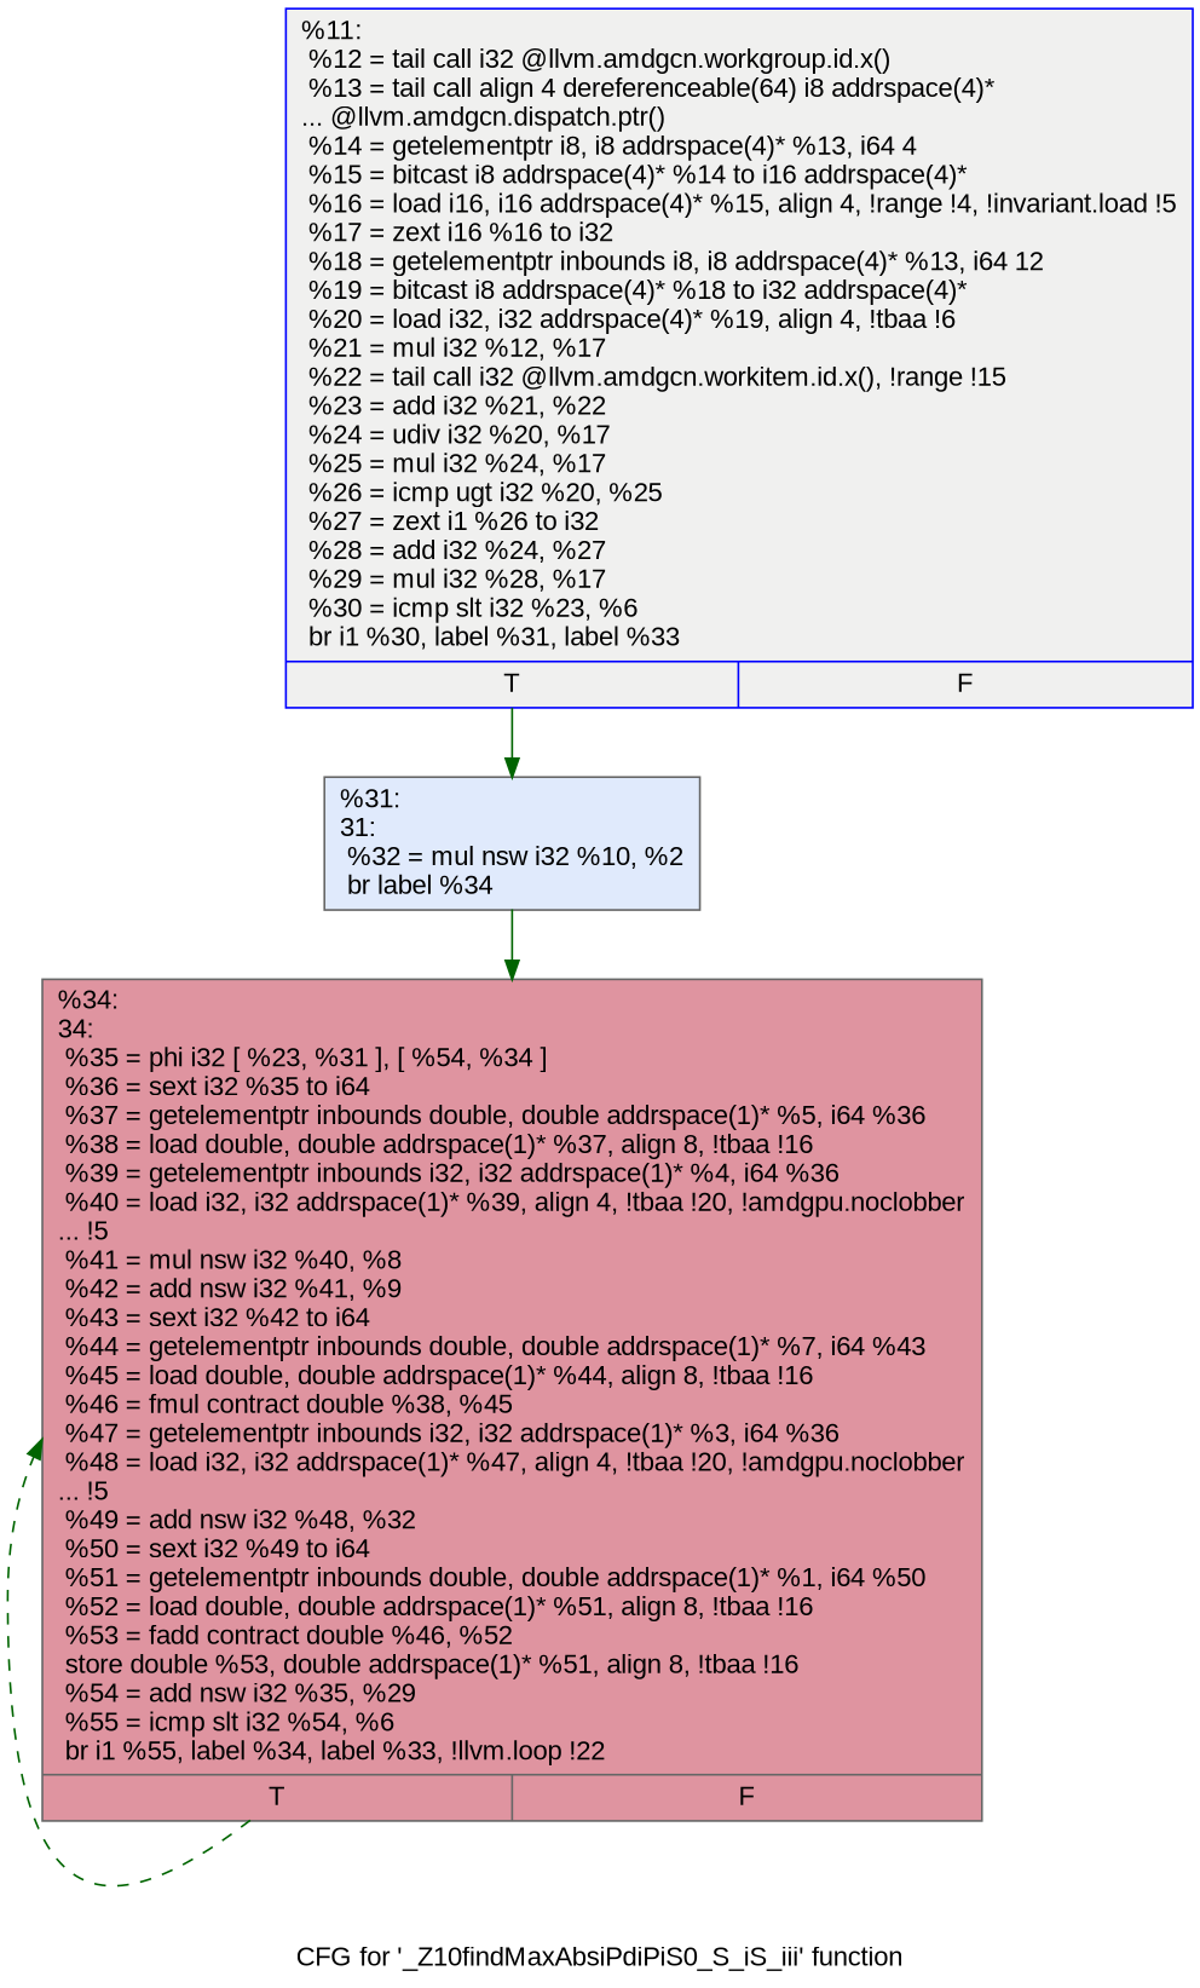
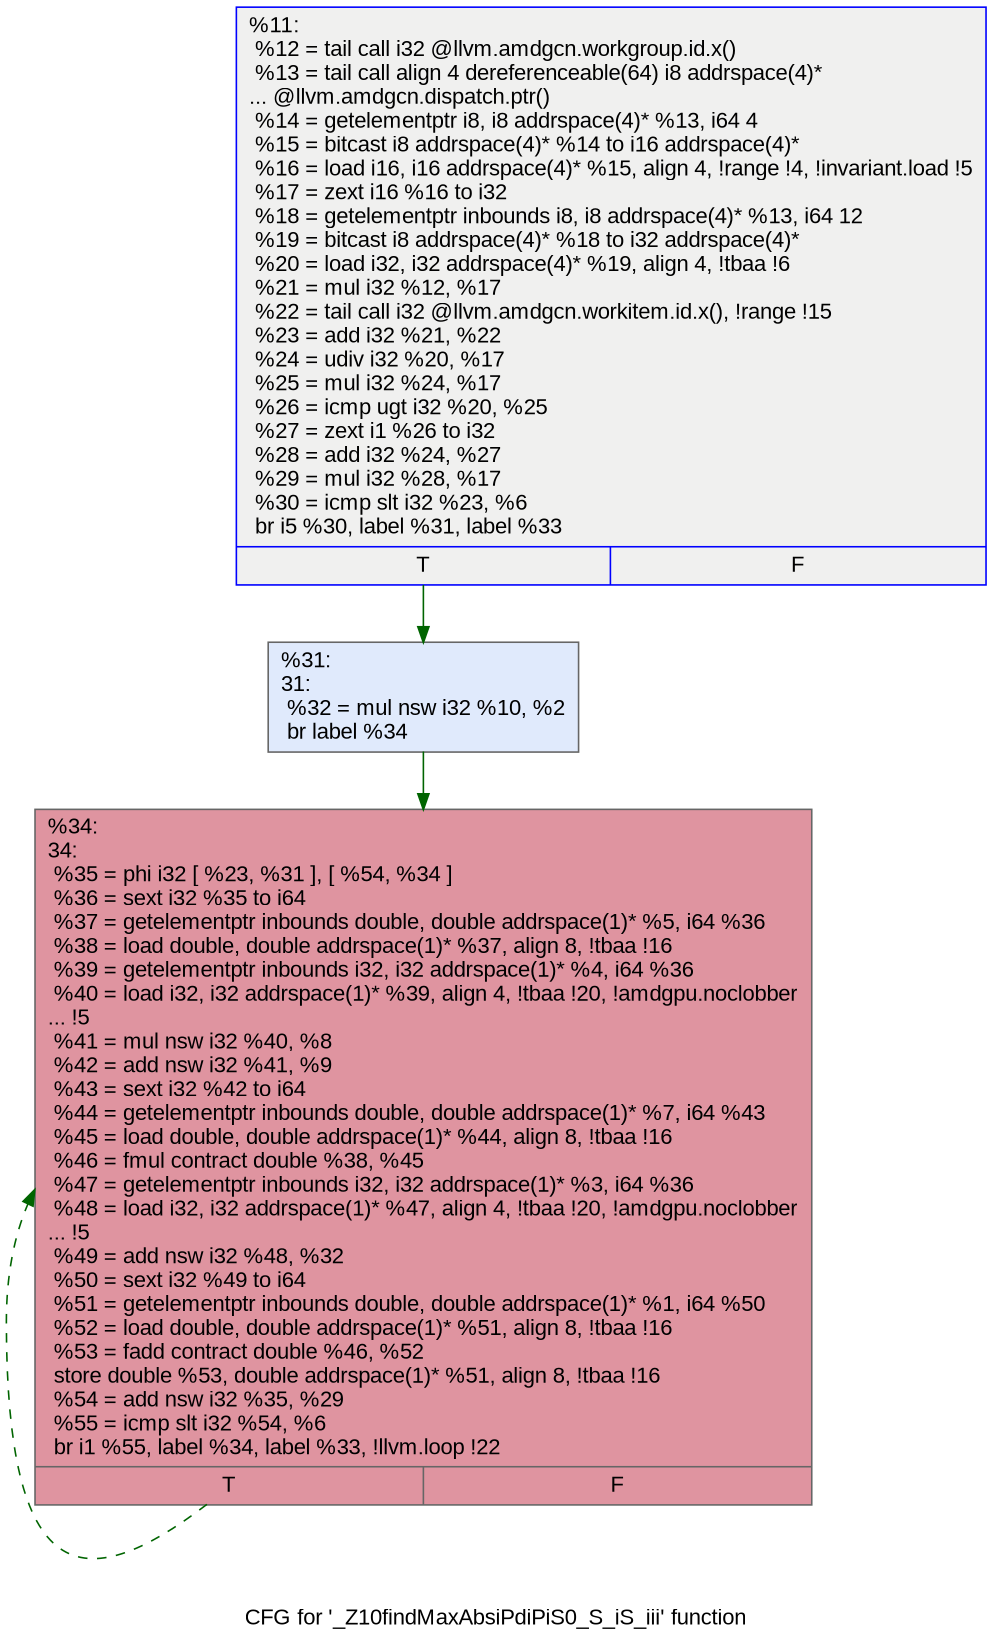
  digraph {
    fontname="Liberation Sans"
    label="CFG for '_Z10findMaxAbsiPdiPiS0_S_iS_iii' function"
    node [color=gray40 fontname="Liberation Sans" shape=record style=filled]
    edge [color=darkgreen fontname="Liberation Sans" style=solid tailport=s0]
-   n1 [color=blue fillcolor="#dedcdb70" label="{%11:\l  %12 = tail call i32 @llvm.amdgcn.workgroup.id.x()\l  %13 = tail call align 4 dereferenceable(64) i8 addrspace(4)*\l... @llvm.amdgcn.dispatch.ptr()\l  %14 = getelementptr i8, i8 addrspace(4)* %13, i64 4\l  %15 = bitcast i8 addrspace(4)* %14 to i16 addrspace(4)*\l  %16 = load i16, i16 addrspace(4)* %15, align 4, !range !4, !invariant.load !5\l  %17 = zext i16 %16 to i32\l  %18 = getelementptr inbounds i8, i8 addrspace(4)* %13, i64 12\l  %19 = bitcast i8 addrspace(4)* %18 to i32 addrspace(4)*\l  %20 = load i32, i32 addrspace(4)* %19, align 4, !tbaa !6\l  %21 = mul i32 %12, %17\l  %22 = tail call i32 @llvm.amdgcn.workitem.id.x(), !range !15\l  %23 = add i32 %21, %22\l  %24 = udiv i32 %20, %17\l  %25 = mul i32 %24, %17\l  %26 = icmp ugt i32 %20, %25\l  %27 = zext i1 %26 to i32\l  %28 = add i32 %24, %27\l  %29 = mul i32 %28, %17\l  %30 = icmp slt i32 %23, %6\l  br i1 %30, label %31, label %33\l|{<s0>T|<s1>F}}"]
+   n1 [color=blue fillcolor="#dedcdb70" label="{%11:\l  %12 = tail call i32 @llvm.amdgcn.workgroup.id.x()\l  %13 = tail call align 4 dereferenceable(64) i8 addrspace(4)*\l... @llvm.amdgcn.dispatch.ptr()\l  %14 = getelementptr i8, i8 addrspace(4)* %13, i64 4\l  %15 = bitcast i8 addrspace(4)* %14 to i16 addrspace(4)*\l  %16 = load i16, i16 addrspace(4)* %15, align 4, !range !4, !invariant.load !5\l  %17 = zext i16 %16 to i32\l  %18 = getelementptr inbounds i8, i8 addrspace(4)* %13, i64 12\l  %19 = bitcast i8 addrspace(4)* %18 to i32 addrspace(4)*\l  %20 = load i32, i32 addrspace(4)* %19, align 4, !tbaa !6\l  %21 = mul i32 %12, %17\l  %22 = tail call i32 @llvm.amdgcn.workitem.id.x(), !range !15\l  %23 = add i32 %21, %22\l  %24 = udiv i32 %20, %17\l  %25 = mul i32 %24, %17\l  %26 = icmp ugt i32 %20, %25\l  %27 = zext i1 %26 to i32\l  %28 = add i32 %24, %27\l  %29 = mul i32 %28, %17\l  %30 = icmp slt i32 %23, %6\l  br i5 %30, label %31, label %33\l|{<s0>T|<s1>F}}"]
    n2 [fillcolor="#b9d0f970" label="{%31:\l31:                                               \l  %32 = mul nsw i32 %10, %2\l  br label %34\l}"]
    n3 [fillcolor="#b70d2870" label="{%34:\l34:                                               \l  %35 = phi i32 [ %23, %31 ], [ %54, %34 ]\l  %36 = sext i32 %35 to i64\l  %37 = getelementptr inbounds double, double addrspace(1)* %5, i64 %36\l  %38 = load double, double addrspace(1)* %37, align 8, !tbaa !16\l  %39 = getelementptr inbounds i32, i32 addrspace(1)* %4, i64 %36\l  %40 = load i32, i32 addrspace(1)* %39, align 4, !tbaa !20, !amdgpu.noclobber\l... !5\l  %41 = mul nsw i32 %40, %8\l  %42 = add nsw i32 %41, %9\l  %43 = sext i32 %42 to i64\l  %44 = getelementptr inbounds double, double addrspace(1)* %7, i64 %43\l  %45 = load double, double addrspace(1)* %44, align 8, !tbaa !16\l  %46 = fmul contract double %38, %45\l  %47 = getelementptr inbounds i32, i32 addrspace(1)* %3, i64 %36\l  %48 = load i32, i32 addrspace(1)* %47, align 4, !tbaa !20, !amdgpu.noclobber\l... !5\l  %49 = add nsw i32 %48, %32\l  %50 = sext i32 %49 to i64\l  %51 = getelementptr inbounds double, double addrspace(1)* %1, i64 %50\l  %52 = load double, double addrspace(1)* %51, align 8, !tbaa !16\l  %53 = fadd contract double %46, %52\l  store double %53, double addrspace(1)* %51, align 8, !tbaa !16\l  %54 = add nsw i32 %35, %29\l  %55 = icmp slt i32 %54, %6\l  br i1 %55, label %34, label %33, !llvm.loop !22\l|{<s0>T|<s1>F}}"]
    n1 -> n2
    n2 -> n3
    n3 -> n3 [style=dashed]
  }
